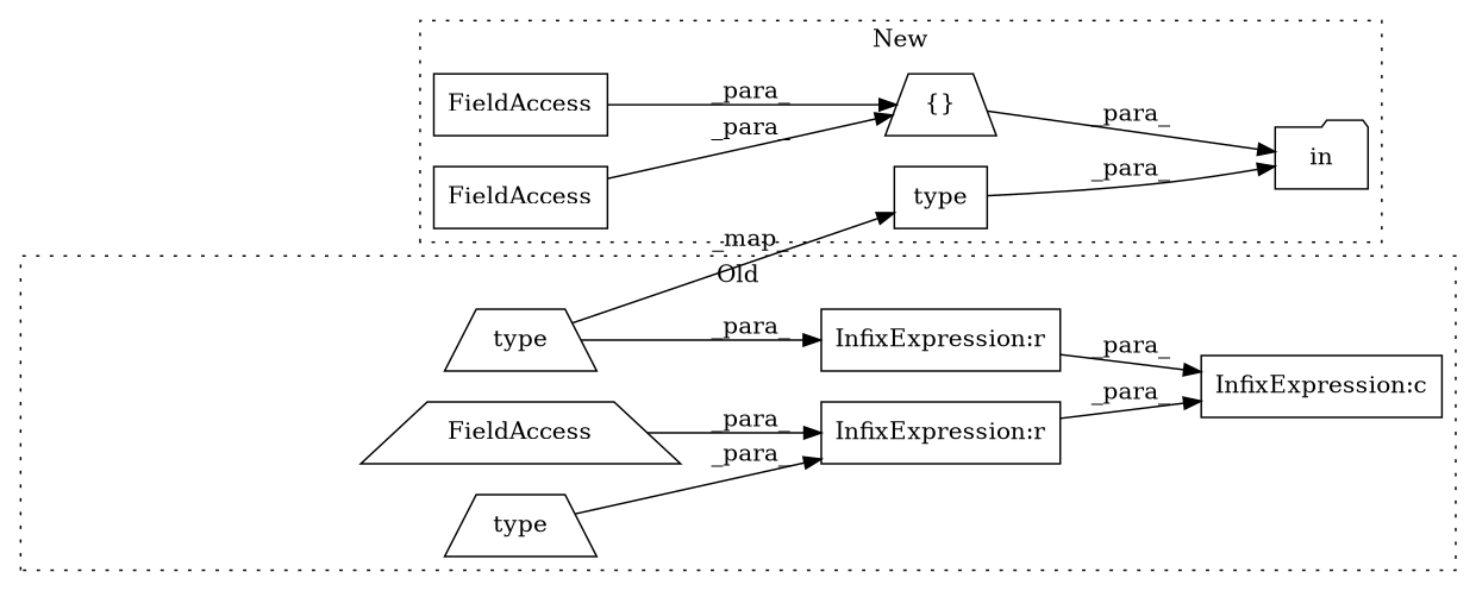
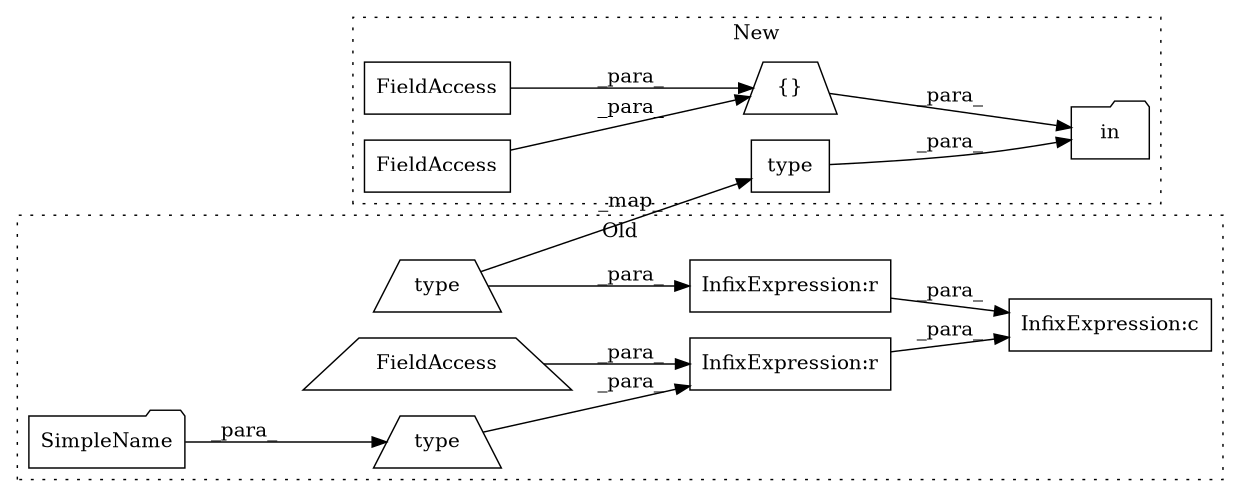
  digraph {
    rankdir=LR
    node [a=32 l=4 shape=box]
    n1 [l="5,1" label=type s="8721,8730" shape=trapezium]
    n2 [a=27 label="InfixExpression:r" s=8731]
    n3 [l="5,1" label=type s="8747,8756" shape=trapezium]
    n4 [a=27 label="InfixExpression:r" s=8757]
    n5 [a=27 label="InfixExpression:c" s=8742]
    n6 [a=22 l=5 label=FieldAccess s=8761 shape=trapezium]
+   n7 [a=42 label=SimpleName s=8752 shape=folder]
    n8 [l="5,1" label=type s="8821,8830"]
    n9 [a=105 l=45 label=in s=8821 shape=folder]
    n10 [a=4 l="1,1" label="{}" s="8844,8865" shape=trapezium]
    n11 [a=22 l=5 label=FieldAccess s=8852]
    n12 [a=22 l=7 label=FieldAccess s=8858]
    subgraph cluster_1 {
      label=Old
      style=dotted
      n1
      n2
      n3
      n4
      n5
      n6
+     n7
    }
    subgraph cluster_2 {
      label=New
      style=dotted
      n8
      n9
      n10
      n11
      n12
    }
    n1 -> n2 [label=_para_]
    n1 -> n8 [label=_map_]
    n2 -> n5 [label=_para_]
    n3 -> n4 [label=_para_]
    n4 -> n5 [label=_para_]
    n6 -> n4 [label=_para_]
+   n7 -> n3 [label=_para_]
    n8 -> n9 [label=_para_]
    n10 -> n9 [label=_para_]
    n11 -> n10 [label=_para_]
    n12 -> n10 [label=_para_]
  }
